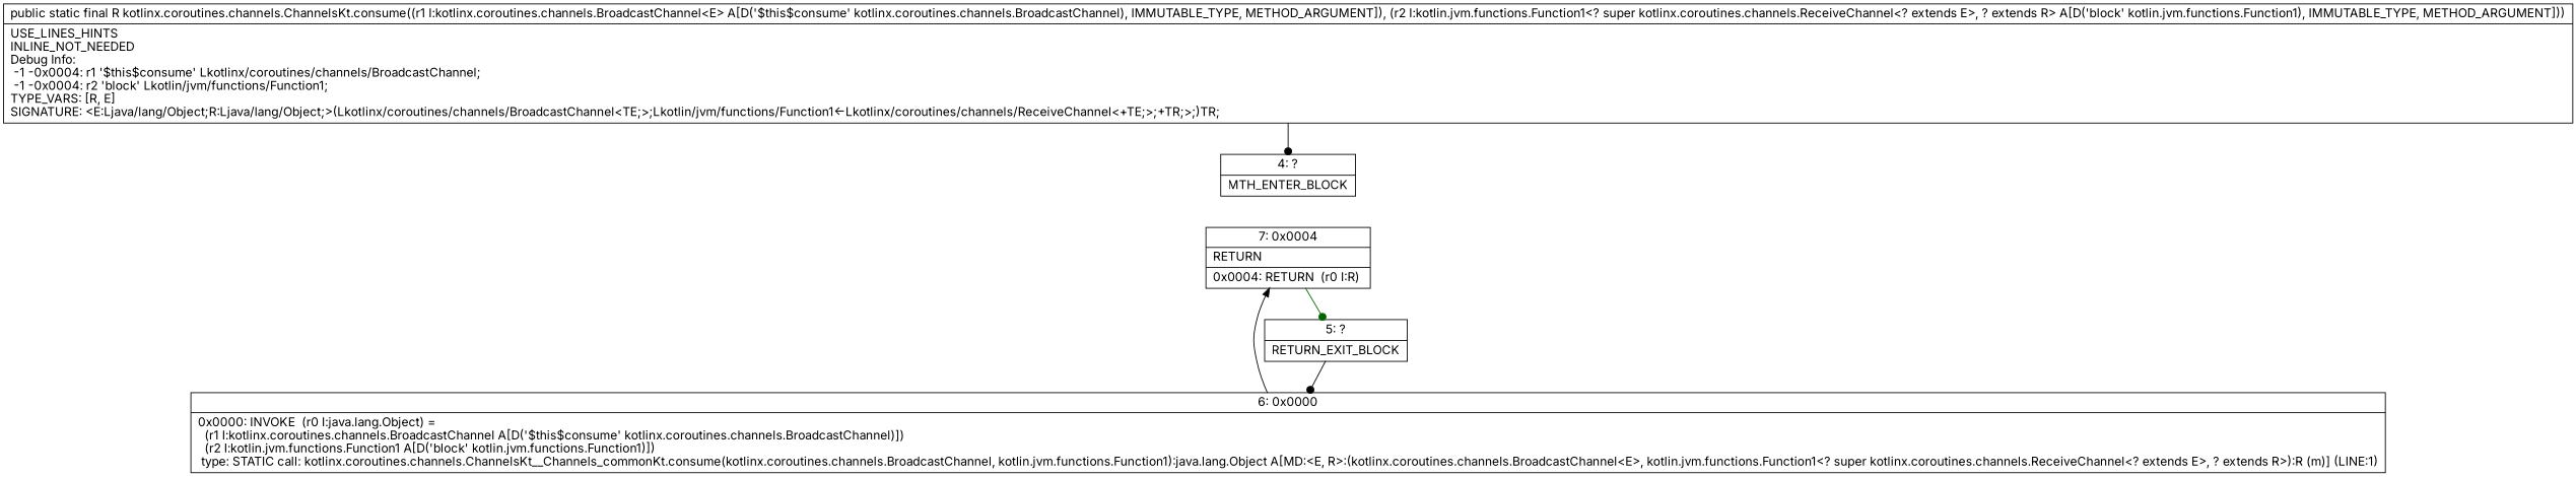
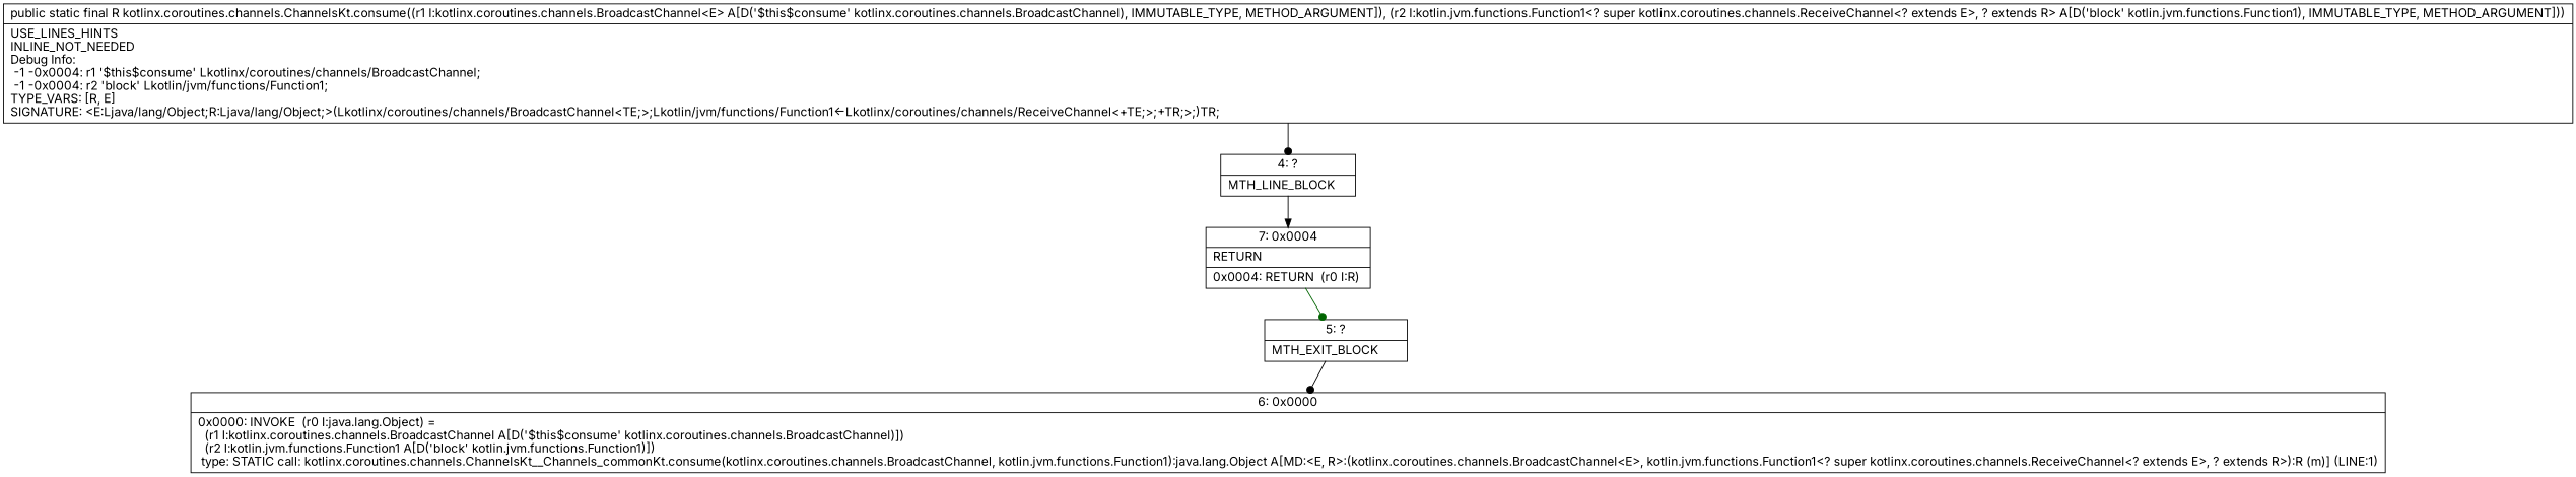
  digraph {
    fontname=Inter
    node [fontname=Inter shape=record]
    edge [arrowhead=dot color=black fontname=Inter]
-   n1 [label="{4\:\ ?|MTH_ENTER_BLOCK\l}"]
+   n1 [label="{4\:\ ?|MTH_LINE_BLOCK\l}"]
    n2 [label="{6\:\ 0x0000|0x0000: INVOKE  (r0 I:java.lang.Object) = \l  (r1 I:kotlinx.coroutines.channels.BroadcastChannel A[D('$this$consume' kotlinx.coroutines.channels.BroadcastChannel)])\l  (r2 I:kotlin.jvm.functions.Function1 A[D('block' kotlin.jvm.functions.Function1)])\l type: STATIC call: kotlinx.coroutines.channels.ChannelsKt__Channels_commonKt.consume(kotlinx.coroutines.channels.BroadcastChannel, kotlin.jvm.functions.Function1):java.lang.Object A[MD:\<E, R\>:(kotlinx.coroutines.channels.BroadcastChannel\<E\>, kotlin.jvm.functions.Function1\<? super kotlinx.coroutines.channels.ReceiveChannel\<? extends E\>, ? extends R\>):R (m)] (LINE:1)\l}"]
    n3 [label="{7\:\ 0x0004|RETURN\l|0x0004: RETURN  (r0 I:R) \l}"]
-   n4 [label="{5\:\ ?|RETURN_EXIT_BLOCK\l}"]
+   n4 [label="{5\:\ ?|MTH_EXIT_BLOCK\l}"]
    n5 [label="{public static final R kotlinx.coroutines.channels.ChannelsKt.consume((r1 I:kotlinx.coroutines.channels.BroadcastChannel\<E\> A[D('$this$consume' kotlinx.coroutines.channels.BroadcastChannel), IMMUTABLE_TYPE, METHOD_ARGUMENT]), (r2 I:kotlin.jvm.functions.Function1\<? super kotlinx.coroutines.channels.ReceiveChannel\<? extends E\>, ? extends R\> A[D('block' kotlin.jvm.functions.Function1), IMMUTABLE_TYPE, METHOD_ARGUMENT]))  | USE_LINES_HINTS\lINLINE_NOT_NEEDED\lDebug Info:\l  \-1 \-0x0004: r1 '$this$consume' Lkotlinx\/coroutines\/channels\/BroadcastChannel;\l  \-1 \-0x0004: r2 'block' Lkotlin\/jvm\/functions\/Function1;\lTYPE_VARS: [R, E]\lSIGNATURE: \<E:Ljava\/lang\/Object;R:Ljava\/lang\/Object;\>(Lkotlinx\/coroutines\/channels\/BroadcastChannel\<TE;\>;Lkotlin\/jvm\/functions\/Function1\<\-Lkotlinx\/coroutines\/channels\/ReceiveChannel\<+TE;\>;+TR;\>;)TR;\l}"]
-   n2 -> n3 [arrowhead=normal]
+   n1 -> n3 [arrowhead=normal]
    n3 -> n4 [color=darkgreen]
    n4 -> n2
    n5 -> n1
  }
